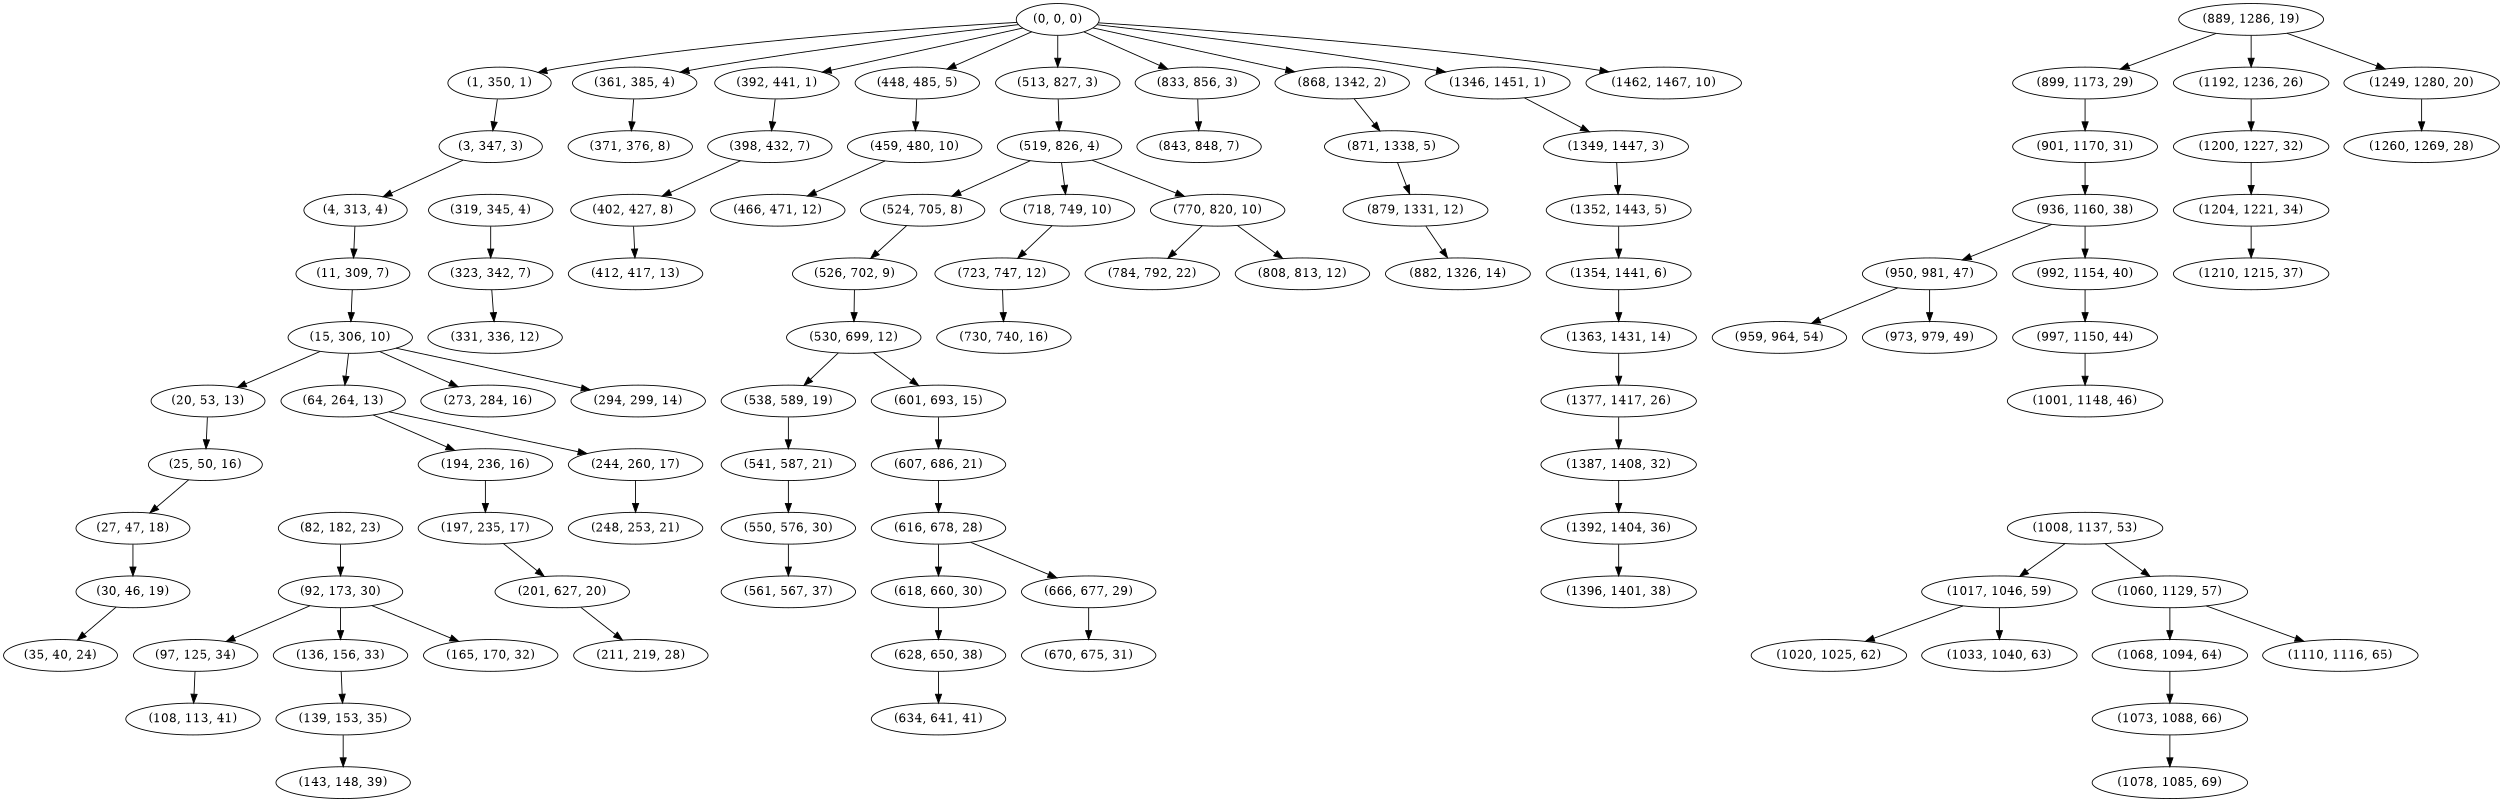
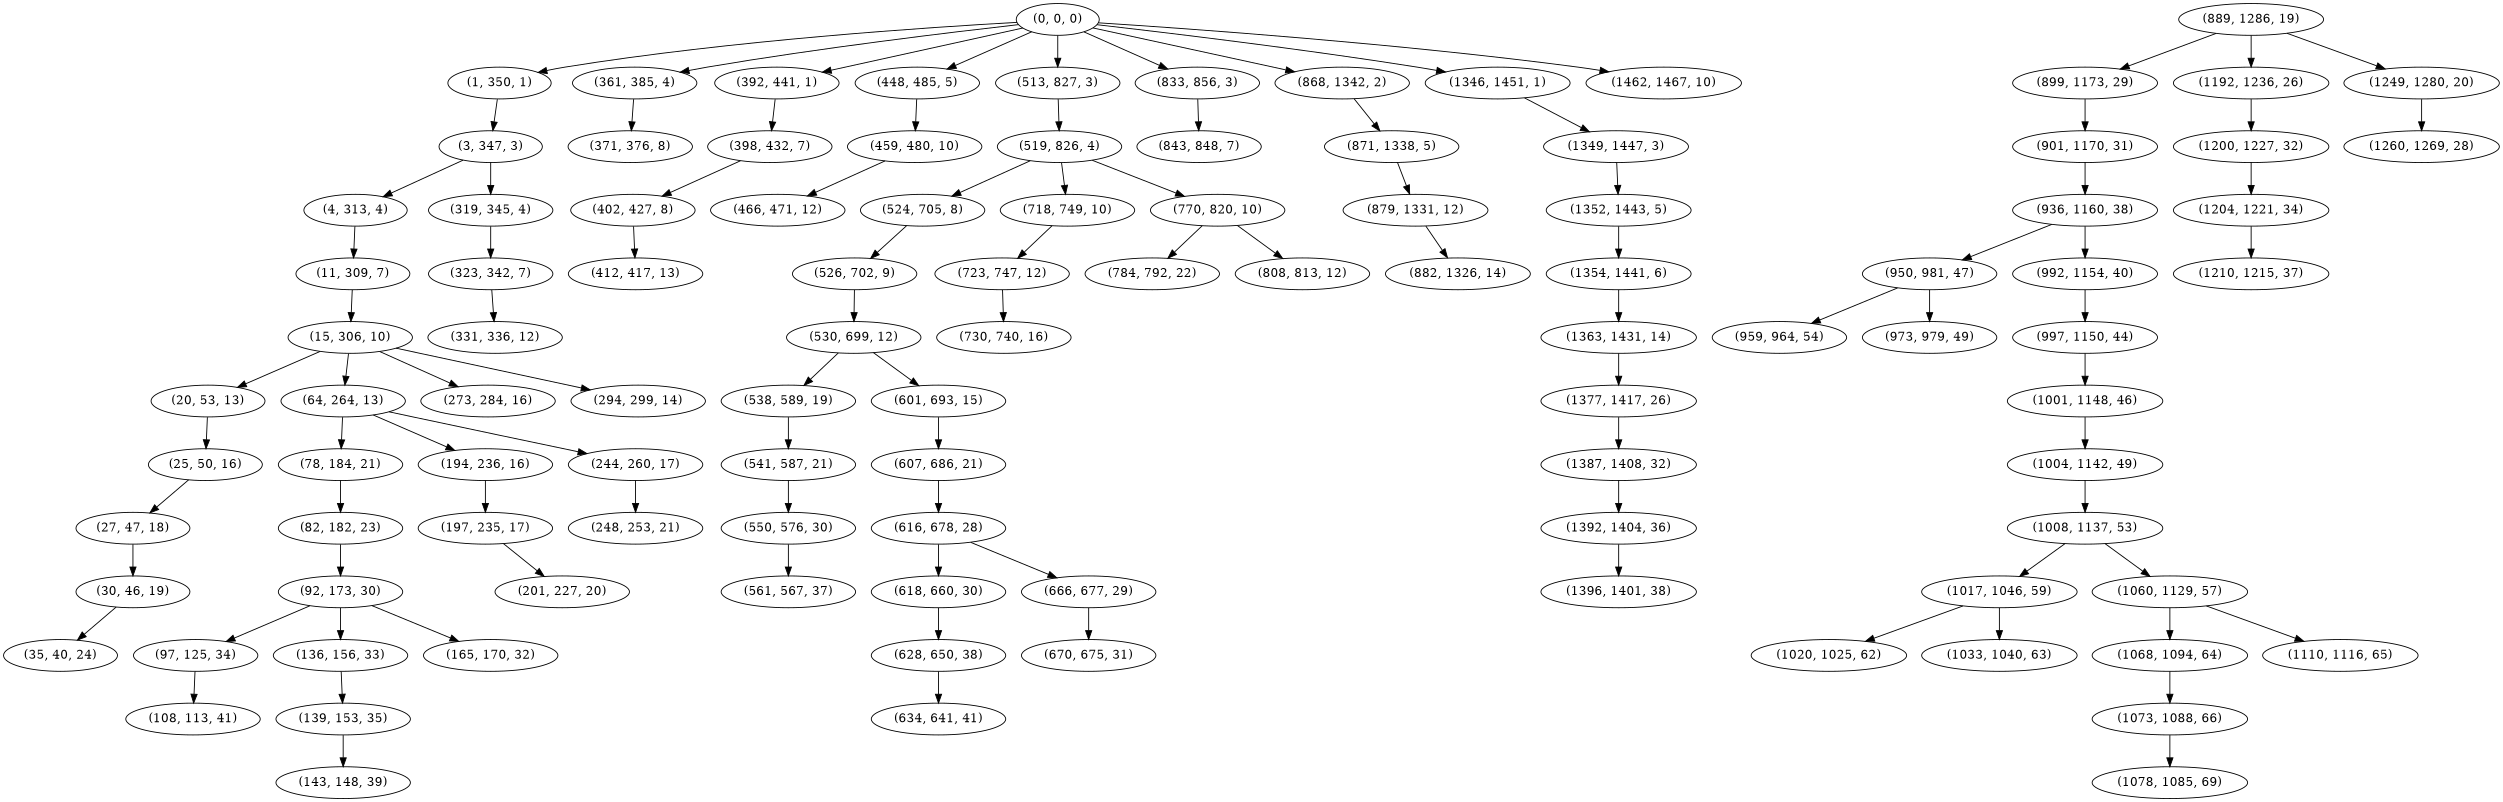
  digraph {
    "(0, 0, 0)"
    "(1, 350, 1)"
    "(361, 385, 4)"
    "(392, 441, 1)"
    "(448, 485, 5)"
    "(513, 827, 3)"
    "(833, 856, 3)"
    "(868, 1342, 2)"
    "(1346, 1451, 1)"
    "(1462, 1467, 10)"
    "(3, 347, 3)"
    "(371, 376, 8)"
    "(398, 432, 7)"
    "(459, 480, 10)"
    "(519, 826, 4)"
    "(843, 848, 7)"
    "(871, 1338, 5)"
    "(1349, 1447, 3)"
    "(4, 313, 4)"
    "(319, 345, 4)"
    "(11, 309, 7)"
    "(323, 342, 7)"
    "(15, 306, 10)"
    "(20, 53, 13)"
    "(64, 264, 13)"
    "(273, 284, 16)"
    "(294, 299, 14)"
    "(25, 50, 16)"
+   "(78, 184, 21)"
    "(194, 236, 16)"
    "(244, 260, 17)"
    "(27, 47, 18)"
    "(30, 46, 19)"
    "(35, 40, 24)"
    "(82, 182, 23)"
    "(197, 235, 17)"
    "(248, 253, 21)"
    "(92, 173, 30)"
    "(97, 125, 34)"
    "(136, 156, 33)"
    "(165, 170, 32)"
    "(108, 113, 41)"
    "(139, 153, 35)"
    "(143, 148, 39)"
-   "(201, 227, 20)" [label="(201, 627, 20)"]
-   "(211, 219, 28)"
+   "(201, 227, 20)"
    "(331, 336, 12)"
    "(402, 427, 8)"
    "(412, 417, 13)"
    "(466, 471, 12)"
    "(524, 705, 8)"
    "(718, 749, 10)"
    "(770, 820, 10)"
    "(526, 702, 9)"
    "(723, 747, 12)"
    "(784, 792, 22)"
    "(808, 813, 12)"
    "(530, 699, 12)"
    "(538, 589, 19)"
    "(601, 693, 15)"
    "(541, 587, 21)"
    "(607, 686, 21)"
    "(550, 576, 30)"
    "(561, 567, 37)"
    "(616, 678, 28)"
    "(618, 660, 30)"
    "(666, 677, 29)"
    "(628, 650, 38)"
    "(670, 675, 31)"
    "(634, 641, 41)"
    "(730, 740, 16)"
    "(879, 1331, 12)"
    "(882, 1326, 14)"
    "(889, 1286, 19)"
    "(899, 1173, 29)"
    "(1192, 1236, 26)"
    "(1249, 1280, 20)"
    "(901, 1170, 31)"
    "(1200, 1227, 32)"
    "(1260, 1269, 28)"
    "(936, 1160, 38)"
    "(950, 981, 47)"
    "(992, 1154, 40)"
    "(959, 964, 54)"
    "(973, 979, 49)"
    "(997, 1150, 44)"
    "(1001, 1148, 46)"
+   "(1004, 1142, 49)"
    "(1008, 1137, 53)"
    "(1017, 1046, 59)"
    "(1060, 1129, 57)"
    "(1020, 1025, 62)"
    "(1033, 1040, 63)"
    "(1068, 1094, 64)"
    "(1110, 1116, 65)"
    "(1073, 1088, 66)"
    "(1078, 1085, 69)"
    "(1204, 1221, 34)"
    "(1210, 1215, 37)"
    "(1352, 1443, 5)"
    "(1354, 1441, 6)"
    "(1363, 1431, 14)"
    "(1377, 1417, 26)"
    "(1387, 1408, 32)"
    "(1392, 1404, 36)"
    "(1396, 1401, 38)"
    "(0, 0, 0)" -> "(1, 350, 1)"
    "(0, 0, 0)" -> "(361, 385, 4)"
    "(0, 0, 0)" -> "(392, 441, 1)"
    "(0, 0, 0)" -> "(448, 485, 5)"
    "(0, 0, 0)" -> "(513, 827, 3)"
    "(0, 0, 0)" -> "(833, 856, 3)"
    "(0, 0, 0)" -> "(868, 1342, 2)"
    "(0, 0, 0)" -> "(1346, 1451, 1)"
    "(0, 0, 0)" -> "(1462, 1467, 10)"
    "(1, 350, 1)" -> "(3, 347, 3)"
    "(361, 385, 4)" -> "(371, 376, 8)"
    "(392, 441, 1)" -> "(398, 432, 7)"
    "(448, 485, 5)" -> "(459, 480, 10)"
    "(513, 827, 3)" -> "(519, 826, 4)"
    "(833, 856, 3)" -> "(843, 848, 7)"
    "(868, 1342, 2)" -> "(871, 1338, 5)"
    "(1346, 1451, 1)" -> "(1349, 1447, 3)"
    "(3, 347, 3)" -> "(4, 313, 4)"
+   "(3, 347, 3)" -> "(319, 345, 4)"
    "(398, 432, 7)" -> "(402, 427, 8)"
    "(459, 480, 10)" -> "(466, 471, 12)"
    "(519, 826, 4)" -> "(524, 705, 8)"
    "(519, 826, 4)" -> "(718, 749, 10)"
    "(519, 826, 4)" -> "(770, 820, 10)"
    "(871, 1338, 5)" -> "(879, 1331, 12)"
    "(1349, 1447, 3)" -> "(1352, 1443, 5)"
    "(4, 313, 4)" -> "(11, 309, 7)"
    "(319, 345, 4)" -> "(323, 342, 7)"
    "(11, 309, 7)" -> "(15, 306, 10)"
    "(323, 342, 7)" -> "(331, 336, 12)"
    "(15, 306, 10)" -> "(20, 53, 13)"
    "(15, 306, 10)" -> "(64, 264, 13)"
    "(15, 306, 10)" -> "(273, 284, 16)"
    "(15, 306, 10)" -> "(294, 299, 14)"
    "(20, 53, 13)" -> "(25, 50, 16)"
+   "(64, 264, 13)" -> "(78, 184, 21)"
    "(64, 264, 13)" -> "(194, 236, 16)"
    "(64, 264, 13)" -> "(244, 260, 17)"
    "(25, 50, 16)" -> "(27, 47, 18)"
+   "(78, 184, 21)" -> "(82, 182, 23)"
    "(194, 236, 16)" -> "(197, 235, 17)"
    "(244, 260, 17)" -> "(248, 253, 21)"
    "(27, 47, 18)" -> "(30, 46, 19)"
    "(30, 46, 19)" -> "(35, 40, 24)"
    "(82, 182, 23)" -> "(92, 173, 30)"
    "(197, 235, 17)" -> "(201, 227, 20)"
    "(92, 173, 30)" -> "(97, 125, 34)"
    "(92, 173, 30)" -> "(136, 156, 33)"
    "(92, 173, 30)" -> "(165, 170, 32)"
    "(97, 125, 34)" -> "(108, 113, 41)"
    "(136, 156, 33)" -> "(139, 153, 35)"
    "(139, 153, 35)" -> "(143, 148, 39)"
-   "(201, 227, 20)" -> "(211, 219, 28)"
    "(402, 427, 8)" -> "(412, 417, 13)"
    "(524, 705, 8)" -> "(526, 702, 9)"
    "(718, 749, 10)" -> "(723, 747, 12)"
    "(770, 820, 10)" -> "(784, 792, 22)"
    "(770, 820, 10)" -> "(808, 813, 12)"
    "(526, 702, 9)" -> "(530, 699, 12)"
    "(723, 747, 12)" -> "(730, 740, 16)"
    "(530, 699, 12)" -> "(538, 589, 19)"
    "(530, 699, 12)" -> "(601, 693, 15)"
    "(538, 589, 19)" -> "(541, 587, 21)"
    "(601, 693, 15)" -> "(607, 686, 21)"
    "(541, 587, 21)" -> "(550, 576, 30)"
    "(607, 686, 21)" -> "(616, 678, 28)"
    "(550, 576, 30)" -> "(561, 567, 37)"
    "(616, 678, 28)" -> "(618, 660, 30)"
    "(616, 678, 28)" -> "(666, 677, 29)"
    "(618, 660, 30)" -> "(628, 650, 38)"
    "(666, 677, 29)" -> "(670, 675, 31)"
    "(628, 650, 38)" -> "(634, 641, 41)"
    "(879, 1331, 12)" -> "(882, 1326, 14)"
    "(889, 1286, 19)" -> "(899, 1173, 29)"
    "(889, 1286, 19)" -> "(1192, 1236, 26)"
    "(889, 1286, 19)" -> "(1249, 1280, 20)"
    "(899, 1173, 29)" -> "(901, 1170, 31)"
    "(1192, 1236, 26)" -> "(1200, 1227, 32)"
    "(1249, 1280, 20)" -> "(1260, 1269, 28)"
    "(901, 1170, 31)" -> "(936, 1160, 38)"
    "(1200, 1227, 32)" -> "(1204, 1221, 34)"
    "(936, 1160, 38)" -> "(950, 981, 47)"
    "(936, 1160, 38)" -> "(992, 1154, 40)"
    "(950, 981, 47)" -> "(959, 964, 54)"
    "(950, 981, 47)" -> "(973, 979, 49)"
    "(992, 1154, 40)" -> "(997, 1150, 44)"
    "(997, 1150, 44)" -> "(1001, 1148, 46)"
+   "(1001, 1148, 46)" -> "(1004, 1142, 49)"
+   "(1004, 1142, 49)" -> "(1008, 1137, 53)"
    "(1008, 1137, 53)" -> "(1017, 1046, 59)"
    "(1008, 1137, 53)" -> "(1060, 1129, 57)"
    "(1017, 1046, 59)" -> "(1020, 1025, 62)"
    "(1017, 1046, 59)" -> "(1033, 1040, 63)"
    "(1060, 1129, 57)" -> "(1068, 1094, 64)"
    "(1060, 1129, 57)" -> "(1110, 1116, 65)"
    "(1068, 1094, 64)" -> "(1073, 1088, 66)"
    "(1073, 1088, 66)" -> "(1078, 1085, 69)"
    "(1204, 1221, 34)" -> "(1210, 1215, 37)"
    "(1352, 1443, 5)" -> "(1354, 1441, 6)"
    "(1354, 1441, 6)" -> "(1363, 1431, 14)"
    "(1363, 1431, 14)" -> "(1377, 1417, 26)"
    "(1377, 1417, 26)" -> "(1387, 1408, 32)"
    "(1387, 1408, 32)" -> "(1392, 1404, 36)"
    "(1392, 1404, 36)" -> "(1396, 1401, 38)"
  }
